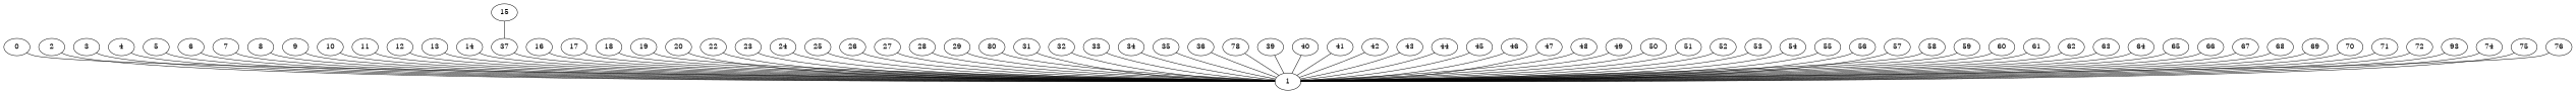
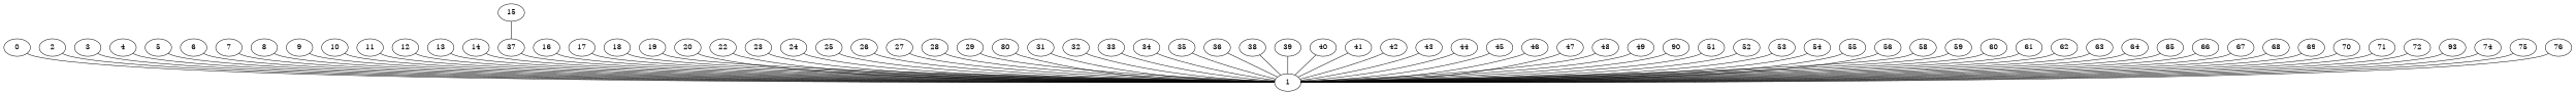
  graph {
    0
    1
    2
    3
    4
    5
    6
    7
    8
    9
    10
    11
    12
    13
    14
    15
    37
    16
    17
    18
    19
    20
    22
    23
    24
    25
    26
    27
    28
    29
    n31 [label=80]
    31
    32
    33
    34
    35
    36
-   38 [label=78]
+   38
    39
    40
    41
    42
    43
    44
    45
    46
    47
    48
    49
-   50
+   50 [label=90]
    51
    52
    53
    54
    55
    56
-   57
    58
    59
    60
    61
    62
    63
    64
    65
    66
    67
    68
    69
    70
    71
    72
    n73 [label=93]
    74
    75
    76
    0 -- 1
    2 -- 1
    3 -- 1
    4 -- 1
    5 -- 1
    6 -- 1
    7 -- 1
    8 -- 1
    9 -- 1
    10 -- 1
    11 -- 1
    12 -- 1
    13 -- 1
    14 -- 1
    15 -- 37
    37 -- 1
    16 -- 1
    17 -- 1
    18 -- 1
    19 -- 1
    20 -- 1
    22 -- 1
    23 -- 1
    24 -- 1
    25 -- 1
    26 -- 1
    27 -- 1
    28 -- 1
    29 -- 1
    n31 -- 1
    31 -- 1
    32 -- 1
    33 -- 1
    34 -- 1
    35 -- 1
    36 -- 1
    38 -- 1
    39 -- 1
    40 -- 1
    41 -- 1
    42 -- 1
    43 -- 1
    44 -- 1
    45 -- 1
    46 -- 1
    47 -- 1
    48 -- 1
    49 -- 1
    50 -- 1
    51 -- 1
    52 -- 1
    53 -- 1
    54 -- 1
    55 -- 1
    56 -- 1
-   57 -- 1
    58 -- 1
    59 -- 1
    60 -- 1
    61 -- 1
    62 -- 1
    63 -- 1
    64 -- 1
    65 -- 1
    66 -- 1
    67 -- 1
    68 -- 1
    69 -- 1
    70 -- 1
    71 -- 1
    72 -- 1
    n73 -- 1
    74 -- 1
    75 -- 1
    76 -- 1
  }
